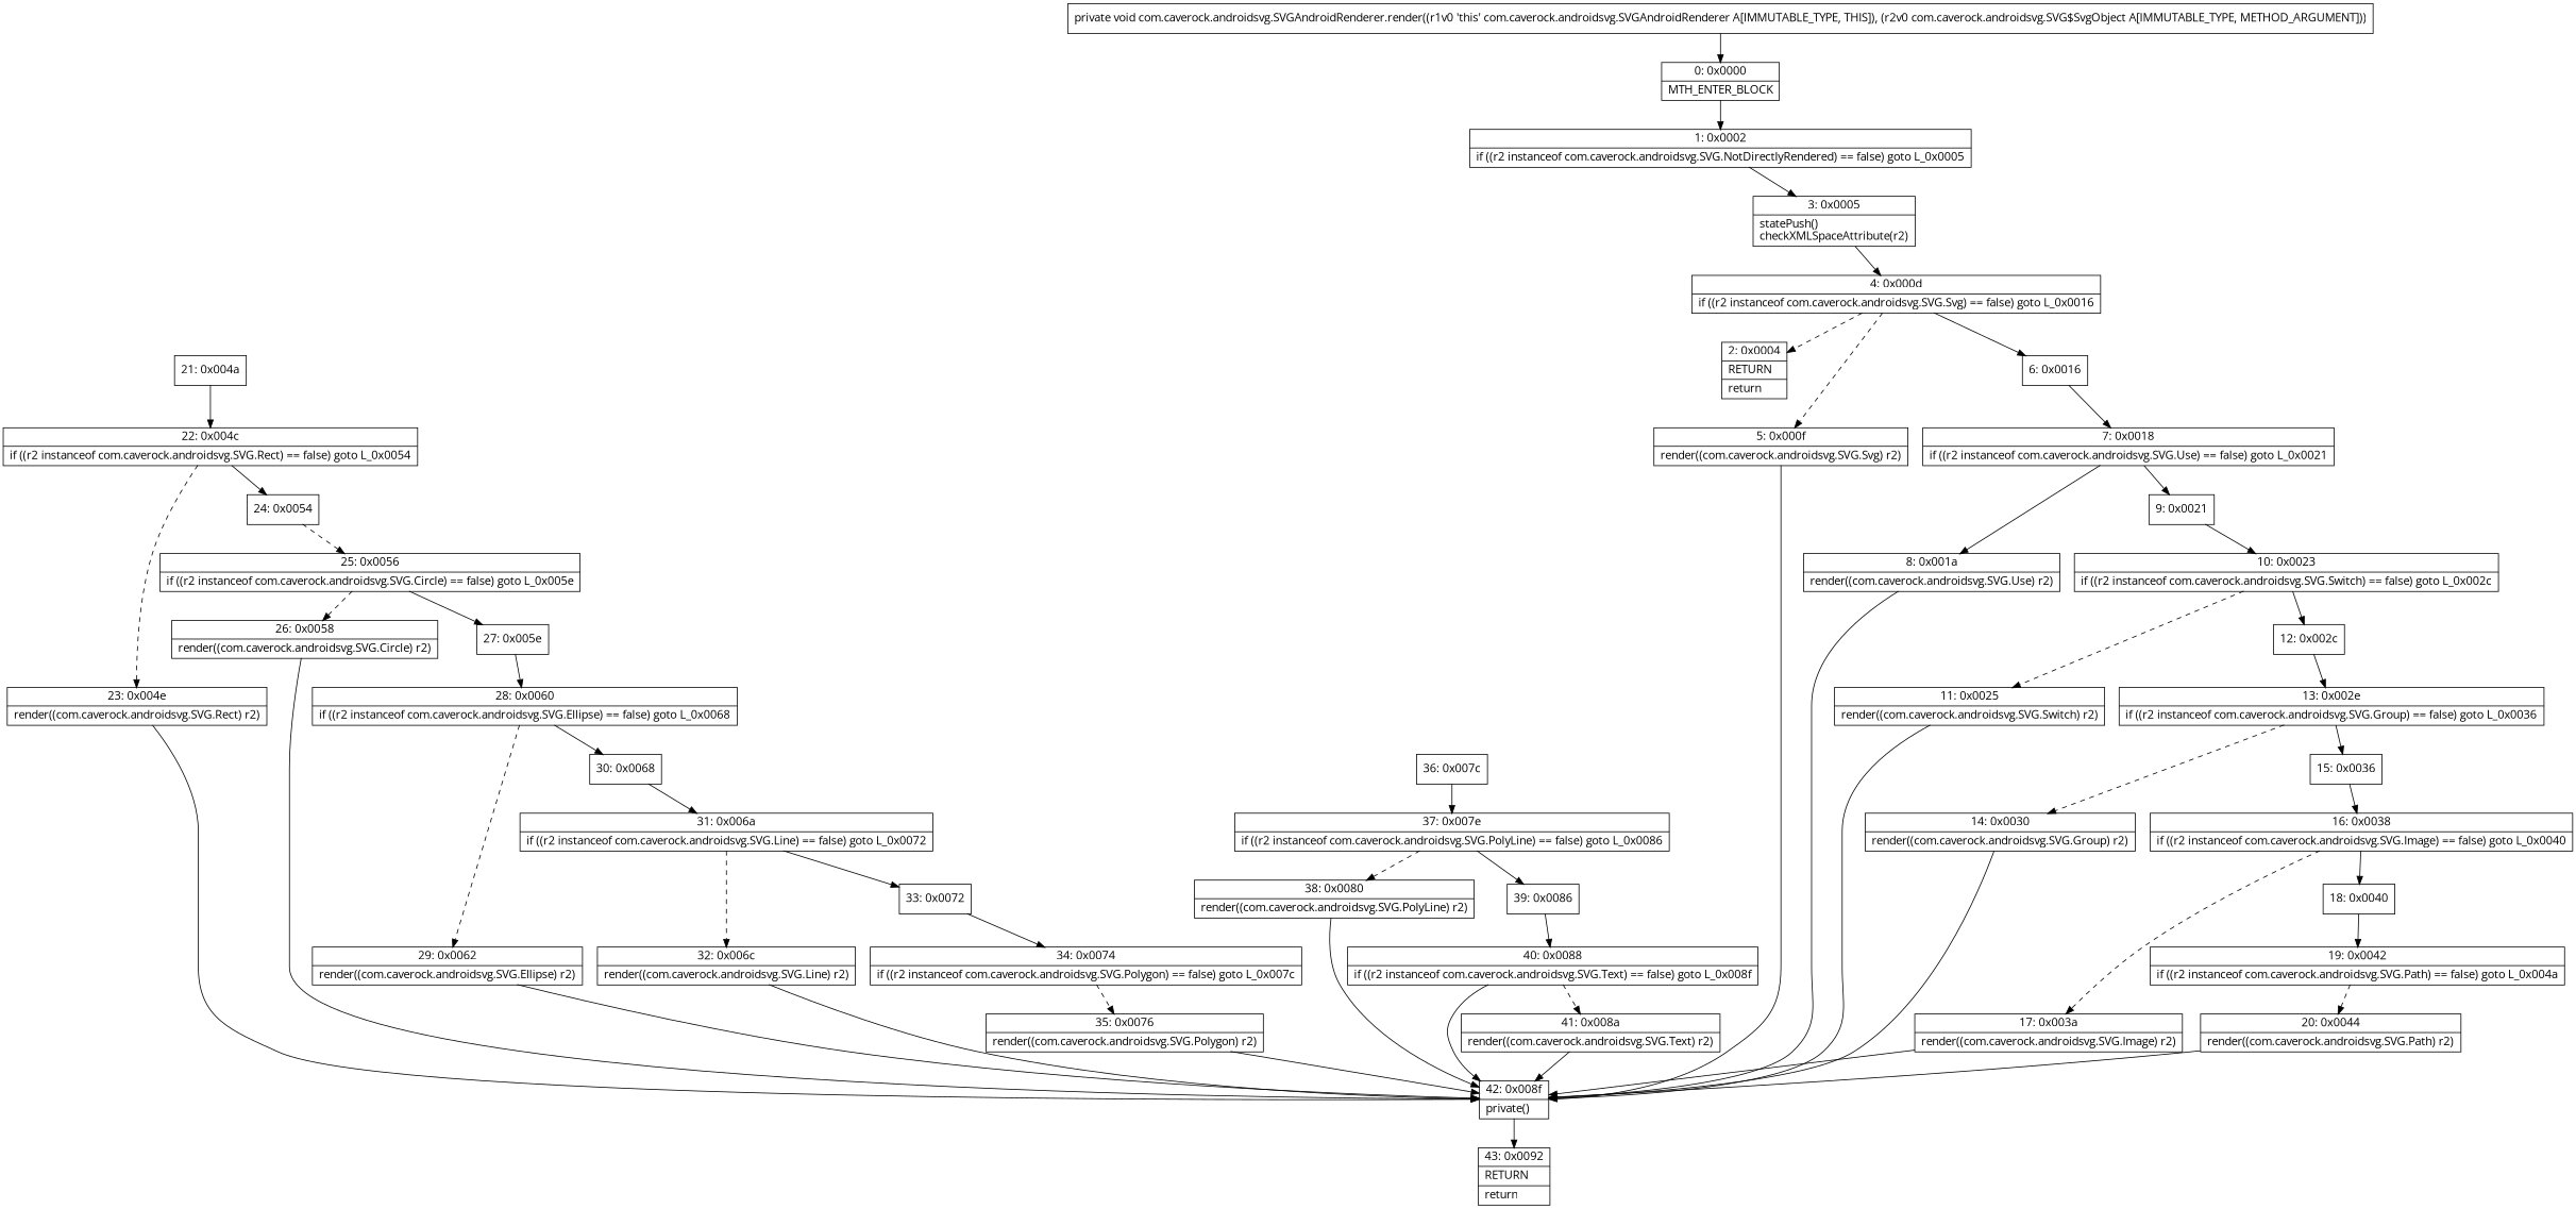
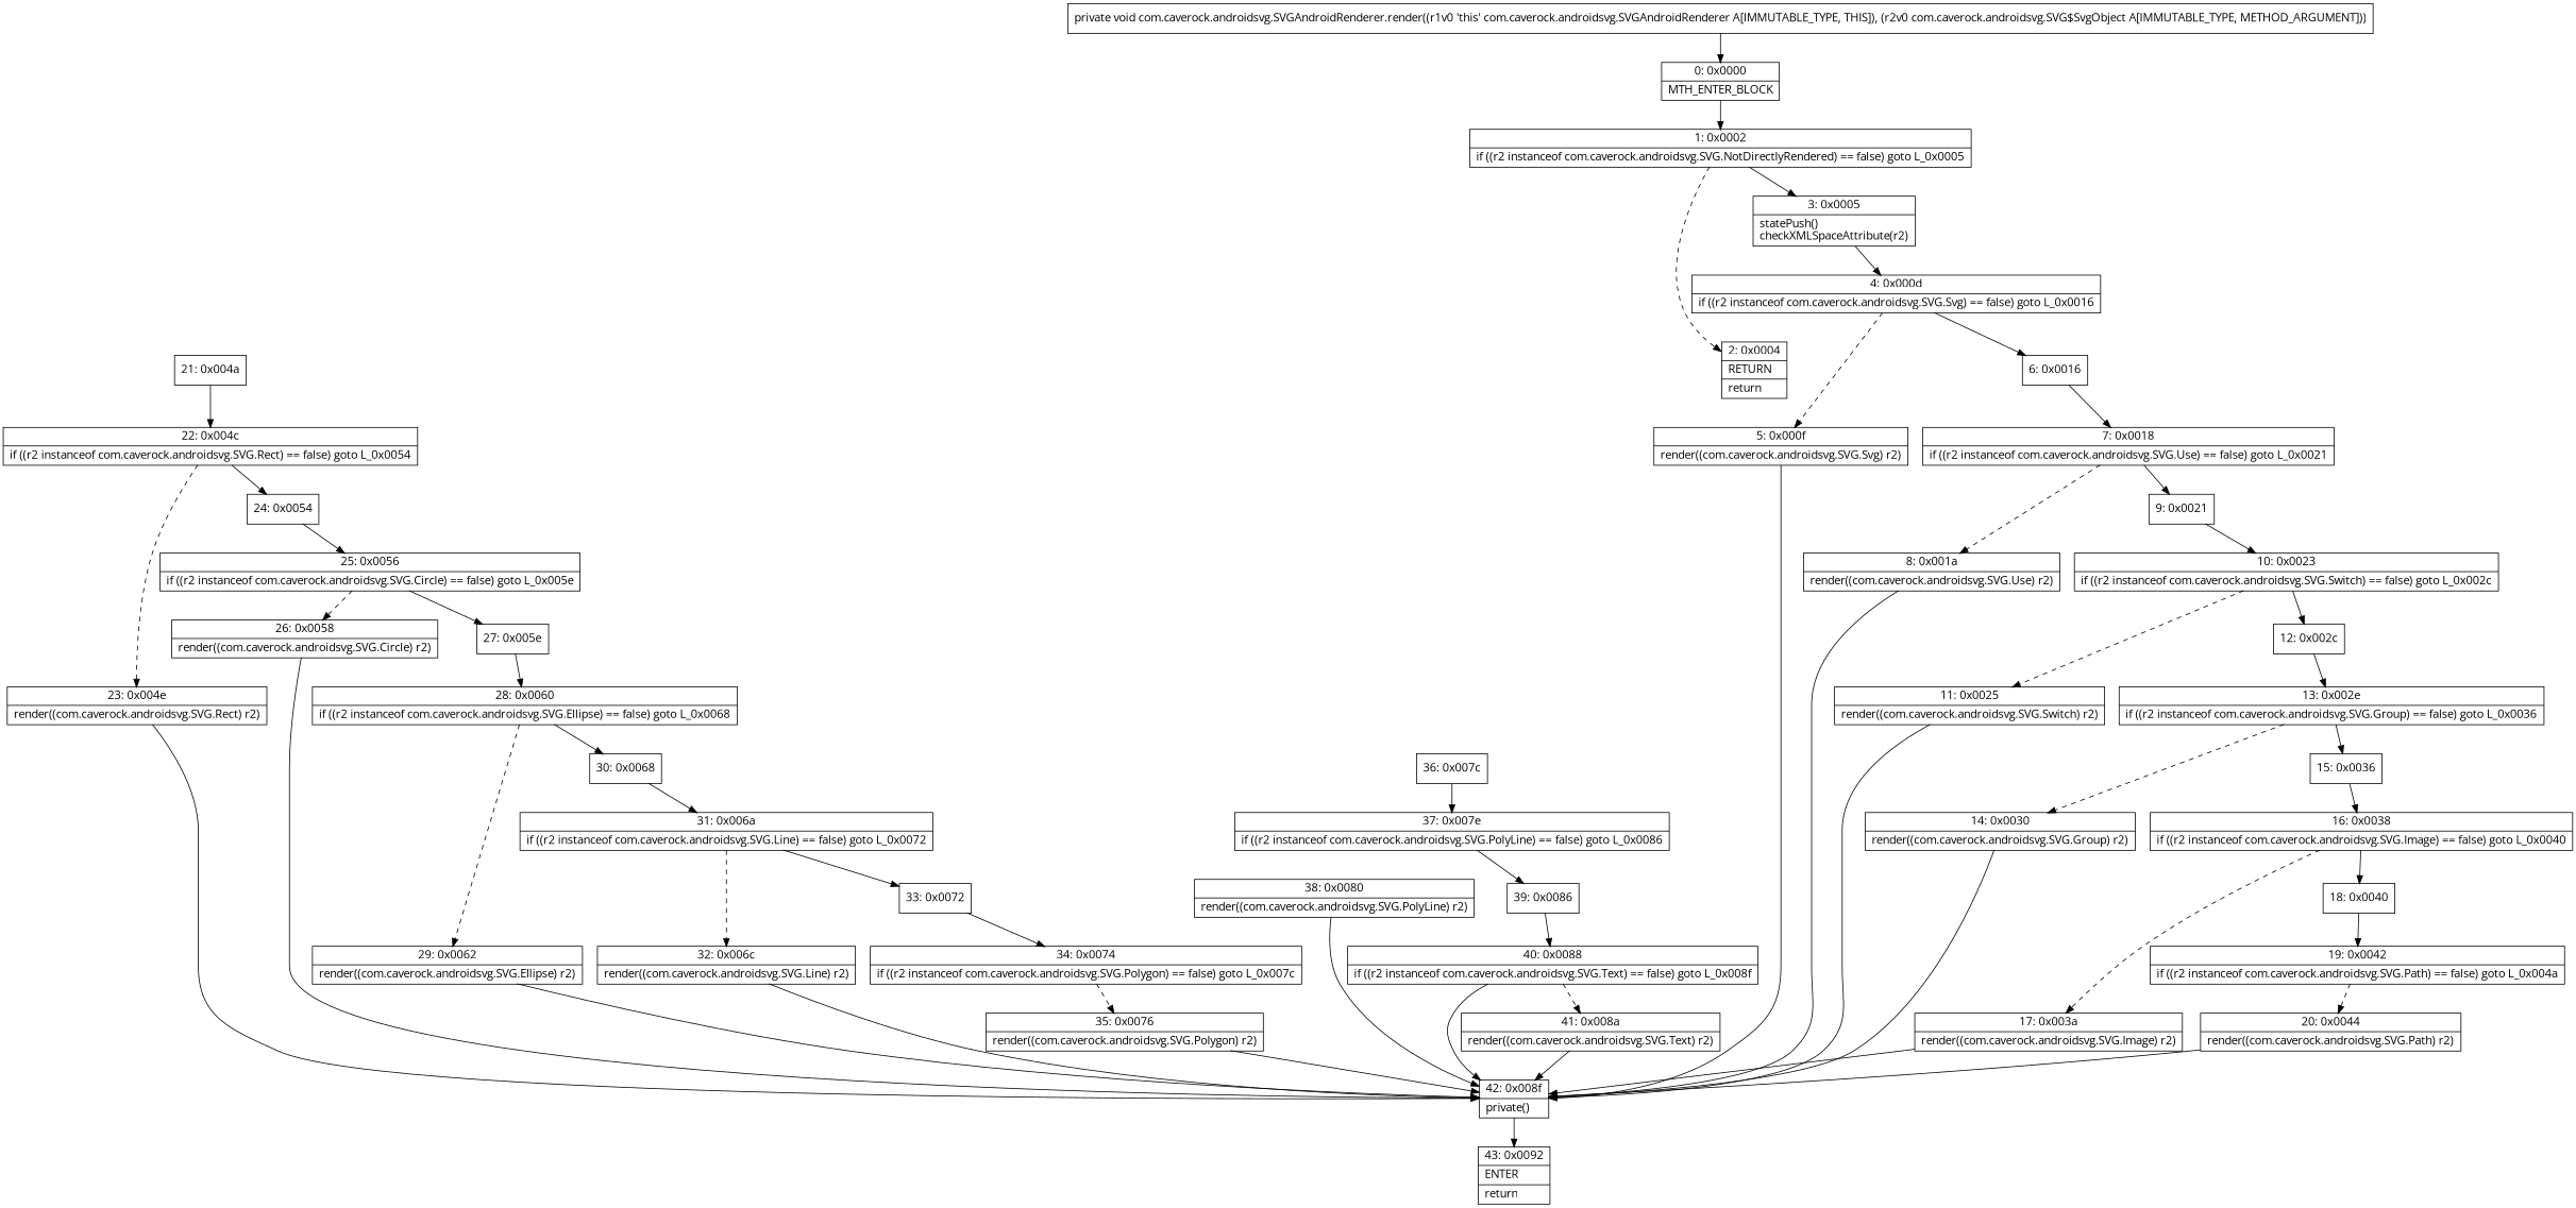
  digraph {
    fontname="Open Sans"
    node [fontname="Open Sans" shape=record]
    edge [fontname="Open Sans"]
    n1 [label="{0\:\ 0x0000|MTH_ENTER_BLOCK\l}"]
    n2 [label="{1\:\ 0x0002|if ((r2 instanceof com.caverock.androidsvg.SVG.NotDirectlyRendered) == false) goto L_0x0005\l}"]
    n3 [label="{2\:\ 0x0004|RETURN\l|return\l}"]
    n4 [label="{3\:\ 0x0005|statePush()\lcheckXMLSpaceAttribute(r2)\l}"]
    n5 [label="{4\:\ 0x000d|if ((r2 instanceof com.caverock.androidsvg.SVG.Svg) == false) goto L_0x0016\l}"]
    n6 [label="{5\:\ 0x000f|render((com.caverock.androidsvg.SVG.Svg) r2)\l}"]
    n7 [label="{6\:\ 0x0016}"]
    n8 [label="{42\:\ 0x008f|private()\l}"]
    n9 [label="{7\:\ 0x0018|if ((r2 instanceof com.caverock.androidsvg.SVG.Use) == false) goto L_0x0021\l}"]
-   n10 [label="{43\:\ 0x0092|RETURN\l|return\l}"]
+   n10 [label="{43\:\ 0x0092|ENTER\l|return\l}"]
    n11 [label="{8\:\ 0x001a|render((com.caverock.androidsvg.SVG.Use) r2)\l}"]
    n12 [label="{9\:\ 0x0021}"]
    n13 [label="{10\:\ 0x0023|if ((r2 instanceof com.caverock.androidsvg.SVG.Switch) == false) goto L_0x002c\l}"]
    n14 [label="{11\:\ 0x0025|render((com.caverock.androidsvg.SVG.Switch) r2)\l}"]
    n15 [label="{12\:\ 0x002c}"]
    n16 [label="{13\:\ 0x002e|if ((r2 instanceof com.caverock.androidsvg.SVG.Group) == false) goto L_0x0036\l}"]
    n17 [label="{14\:\ 0x0030|render((com.caverock.androidsvg.SVG.Group) r2)\l}"]
    n18 [label="{15\:\ 0x0036}"]
    n19 [label="{16\:\ 0x0038|if ((r2 instanceof com.caverock.androidsvg.SVG.Image) == false) goto L_0x0040\l}"]
    n20 [label="{17\:\ 0x003a|render((com.caverock.androidsvg.SVG.Image) r2)\l}"]
    n21 [label="{18\:\ 0x0040}"]
    n22 [label="{19\:\ 0x0042|if ((r2 instanceof com.caverock.androidsvg.SVG.Path) == false) goto L_0x004a\l}"]
    n23 [label="{20\:\ 0x0044|render((com.caverock.androidsvg.SVG.Path) r2)\l}"]
    n24 [label="{21\:\ 0x004a}"]
    n25 [label="{22\:\ 0x004c|if ((r2 instanceof com.caverock.androidsvg.SVG.Rect) == false) goto L_0x0054\l}"]
    n26 [label="{23\:\ 0x004e|render((com.caverock.androidsvg.SVG.Rect) r2)\l}"]
    n27 [label="{24\:\ 0x0054}"]
    n28 [label="{25\:\ 0x0056|if ((r2 instanceof com.caverock.androidsvg.SVG.Circle) == false) goto L_0x005e\l}"]
    n29 [label="{26\:\ 0x0058|render((com.caverock.androidsvg.SVG.Circle) r2)\l}"]
    n30 [label="{27\:\ 0x005e}"]
    n31 [label="{28\:\ 0x0060|if ((r2 instanceof com.caverock.androidsvg.SVG.Ellipse) == false) goto L_0x0068\l}"]
    n32 [label="{29\:\ 0x0062|render((com.caverock.androidsvg.SVG.Ellipse) r2)\l}"]
    n33 [label="{30\:\ 0x0068}"]
    n34 [label="{31\:\ 0x006a|if ((r2 instanceof com.caverock.androidsvg.SVG.Line) == false) goto L_0x0072\l}"]
    n35 [label="{32\:\ 0x006c|render((com.caverock.androidsvg.SVG.Line) r2)\l}"]
    n36 [label="{33\:\ 0x0072}"]
    n37 [label="{34\:\ 0x0074|if ((r2 instanceof com.caverock.androidsvg.SVG.Polygon) == false) goto L_0x007c\l}"]
    n38 [label="{35\:\ 0x0076|render((com.caverock.androidsvg.SVG.Polygon) r2)\l}"]
    n39 [label="{36\:\ 0x007c}"]
    n40 [label="{37\:\ 0x007e|if ((r2 instanceof com.caverock.androidsvg.SVG.PolyLine) == false) goto L_0x0086\l}"]
    n41 [label="{38\:\ 0x0080|render((com.caverock.androidsvg.SVG.PolyLine) r2)\l}"]
    n42 [label="{39\:\ 0x0086}"]
    n43 [label="{40\:\ 0x0088|if ((r2 instanceof com.caverock.androidsvg.SVG.Text) == false) goto L_0x008f\l}"]
    n44 [label="{41\:\ 0x008a|render((com.caverock.androidsvg.SVG.Text) r2)\l}"]
    n45 [label="{private void com.caverock.androidsvg.SVGAndroidRenderer.render((r1v0 'this' com.caverock.androidsvg.SVGAndroidRenderer A[IMMUTABLE_TYPE, THIS]), (r2v0 com.caverock.androidsvg.SVG$SvgObject A[IMMUTABLE_TYPE, METHOD_ARGUMENT])) }"]
    n1 -> n2
-   n5 -> n3 [style=dashed]
+   n2 -> n3 [style=dashed]
    n2 -> n4
    n4 -> n5
    n5 -> n6 [style=dashed]
    n5 -> n7
    n6 -> n8
    n7 -> n9
    n8 -> n10
-   n9 -> n11 [style=solid]
+   n9 -> n11 [style=dashed]
    n9 -> n12
    n11 -> n8
    n12 -> n13
    n13 -> n14 [style=dashed]
    n13 -> n15
    n14 -> n8
    n15 -> n16
    n16 -> n17 [style=dashed]
    n16 -> n18
    n17 -> n8
    n18 -> n19
    n19 -> n20 [style=dashed]
    n19 -> n21
    n20 -> n8
    n21 -> n22
    n22 -> n23 [style=dashed]
    n23 -> n8
    n24 -> n25
    n25 -> n26 [style=dashed]
    n25 -> n27
    n26 -> n8
-   n27 -> n28 [style=dashed]
+   n27 -> n28
    n28 -> n29 [style=dashed]
    n28 -> n30
    n29 -> n8
    n30 -> n31
    n31 -> n32 [style=dashed]
    n31 -> n33
    n32 -> n8
    n33 -> n34
    n34 -> n35 [style=dashed]
    n34 -> n36
    n35 -> n8
    n36 -> n37
    n37 -> n38 [style=dashed]
    n38 -> n8
    n39 -> n40
-   n40 -> n41 [style=dashed]
    n40 -> n42
    n41 -> n8
    n42 -> n43
    n43 -> n8
    n43 -> n44 [style=dashed]
    n44 -> n8
    n45 -> n1
  }
